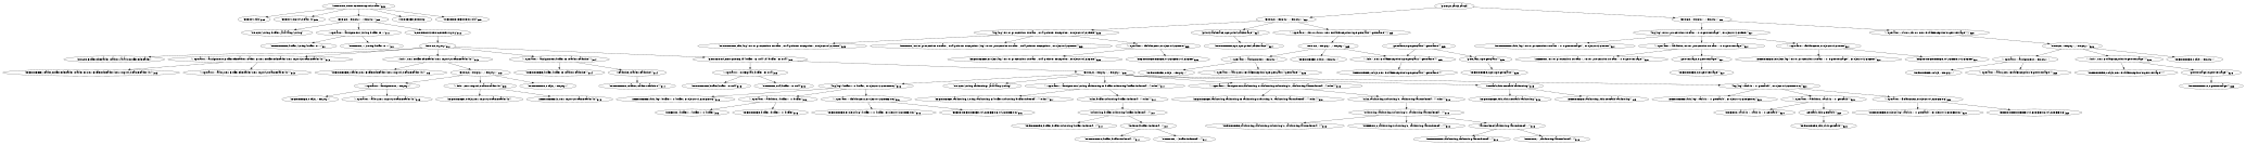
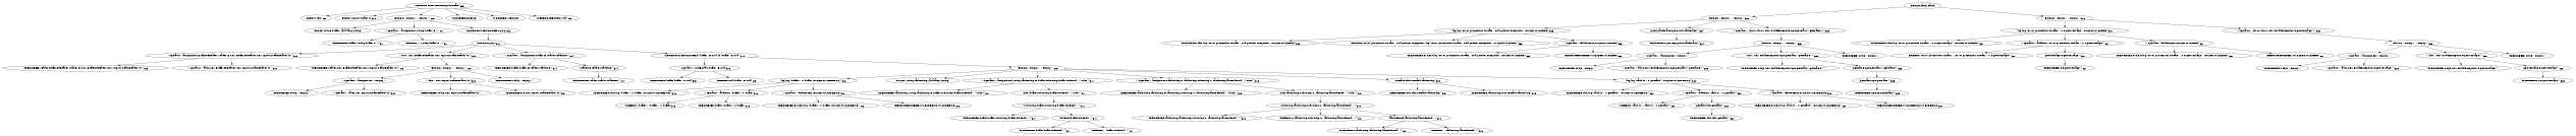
  digraph {
    n1 [label=<(METHOD,setProcessOutputStream)<SUB>309</SUB>>]
    n2 [label=<(PARAM,this)<SUB>309</SUB>>]
    n3 [label=<(PARAM,InputStream is)<SUB>309</SUB>>]
    n4 [label=<(BLOCK,&lt;empty&gt;,&lt;empty&gt;)<SUB>309</SUB>>]
    n5 [label=<(MODIFIER,PUBLIC)>]
+   n6 [label=<(MODIFIER,VIRTUAL)>]
    n7 [label=<(METHOD_RETURN,void)<SUB>309</SUB>>]
    n8 [label=<(LOCAL,String buffer: java.lang.String)>]
    n9 [label=<(&lt;operator&gt;.assignment,String buffer = &quot;&quot;)<SUB>311</SUB>>]
    n10 [label=<(CONTROL_STRUCTURE,try,try)<SUB>312</SUB>>]
    n11 [label=<(IDENTIFIER,buffer,String buffer = &quot;&quot;)<SUB>311</SUB>>]
    n12 [label=<(LITERAL,&quot;&quot;,String buffer = &quot;&quot;)<SUB>311</SUB>>]
    n13 [label=<(BLOCK,try,try)<SUB>312</SUB>>]
-   n14 [label=<(LOCAL,BufferedReader reader: java.io.BufferedReader)>]
    n15 [label=<(&lt;operator&gt;.assignment,BufferedReader reader = new BufferedReader(new InputStreamReader(is)))<SUB>313</SUB>>]
    n16 [label=<(&lt;init&gt;,new BufferedReader(new InputStreamReader(is)))<SUB>313</SUB>>]
    n17 [label=<(&lt;operator&gt;.assignment,buffer = reader.readLine())<SUB>314</SUB>>]
    n18 [label=<(CONTROL_STRUCTURE,if (buffer != null),if (buffer != null))<SUB>315</SUB>>]
    n19 [label=<(BLOCK,catch,catch)>]
    n20 [label=<(BLOCK,&lt;empty&gt;,&lt;empty&gt;)<SUB>322</SUB>>]
    n21 [label=<(BLOCK,&lt;empty&gt;,&lt;empty&gt;)<SUB>326</SUB>>]
    n22 [label=<(IDENTIFIER,reader,BufferedReader reader = new BufferedReader(new InputStreamReader(is)))<SUB>313</SUB>>]
    n23 [label=<(&lt;operator&gt;.alloc,new BufferedReader(new InputStreamReader(is)))<SUB>313</SUB>>]
    n24 [label=<(IDENTIFIER,reader,new BufferedReader(new InputStreamReader(is)))<SUB>313</SUB>>]
    n25 [label=<(BLOCK,&lt;empty&gt;,&lt;empty&gt;)<SUB>313</SUB>>]
    n26 [label=<(IDENTIFIER,buffer,buffer = reader.readLine())<SUB>314</SUB>>]
    n27 [label=<(readLine,reader.readLine())<SUB>314</SUB>>]
    n28 [label=<(&lt;operator&gt;.notEquals,buffer != null)<SUB>315</SUB>>]
    n29 [label=<(BLOCK,&lt;empty&gt;,&lt;empty&gt;)<SUB>315</SUB>>]
    n30 [label=<(&lt;operator&gt;.assignment,&lt;empty&gt;)>]
    n31 [label=<(&lt;init&gt;,new InputStreamReader(is))<SUB>313</SUB>>]
    n32 [label=<(IDENTIFIER,$obj6,&lt;empty&gt;)>]
    n33 [label=<(IDENTIFIER,$obj6,&lt;empty&gt;)>]
    n34 [label=<(&lt;operator&gt;.alloc,new InputStreamReader(is))<SUB>313</SUB>>]
    n35 [label=<(IDENTIFIER,$obj6,new InputStreamReader(is))>]
    n36 [label=<(IDENTIFIER,is,new InputStreamReader(is))<SUB>313</SUB>>]
    n37 [label=<(IDENTIFIER,reader,reader.readLine())<SUB>314</SUB>>]
    n38 [label=<(IDENTIFIER,buffer,buffer != null)<SUB>315</SUB>>]
    n39 [label=<(LITERAL,null,buffer != null)<SUB>315</SUB>>]
    n40 [label=<(log,log(&quot;buffer:&quot; + buffer, Project.MSG_DEBUG))<SUB>316</SUB>>]
    n41 [label=<(LOCAL,String taskstring: java.lang.String)>]
    n42 [label=<(&lt;operator&gt;.assignment,String taskstring = buffer.substring(buffer.indexOf(' ')).trim())<SUB>317</SUB>>]
    n43 [label=<(&lt;operator&gt;.assignment,taskstring = taskstring.substring(0, taskstring.lastIndexOf(' ')).trim())<SUB>318</SUB>>]
    n44 [label=<(setTask,this.setTask(taskstring))<SUB>319</SUB>>]
    n45 [label=<(log,log(&quot;task is &quot; + getTask(), Project.MSG_DEBUG))<SUB>320</SUB>>]
    n46 [label=<(IDENTIFIER,this,log(&quot;buffer:&quot; + buffer, Project.MSG_DEBUG))<SUB>316</SUB>>]
    n47 [label=<(&lt;operator&gt;.addition,&quot;buffer:&quot; + buffer)<SUB>316</SUB>>]
    n48 [label=<(&lt;operator&gt;.fieldAccess,Project.MSG_DEBUG)<SUB>316</SUB>>]
    n49 [label=<(IDENTIFIER,taskstring,String taskstring = buffer.substring(buffer.indexOf(' ')).trim())<SUB>317</SUB>>]
    n50 [label=<(trim,buffer.substring(buffer.indexOf(' ')).trim())<SUB>317</SUB>>]
    n51 [label=<(IDENTIFIER,taskstring,taskstring = taskstring.substring(0, taskstring.lastIndexOf(' ')).trim())<SUB>318</SUB>>]
    n52 [label=<(trim,taskstring.substring(0, taskstring.lastIndexOf(' ')).trim())<SUB>318</SUB>>]
    n53 [label=<(IDENTIFIER,this,this.setTask(taskstring))<SUB>319</SUB>>]
    n54 [label=<(IDENTIFIER,taskstring,this.setTask(taskstring))<SUB>319</SUB>>]
    n55 [label=<(IDENTIFIER,this,log(&quot;task is &quot; + getTask(), Project.MSG_DEBUG))<SUB>320</SUB>>]
    n56 [label=<(&lt;operator&gt;.addition,&quot;task is &quot; + getTask())<SUB>320</SUB>>]
    n57 [label=<(&lt;operator&gt;.fieldAccess,Project.MSG_DEBUG)<SUB>320</SUB>>]
    n58 [label=<(LITERAL,&quot;buffer:&quot;,&quot;buffer:&quot; + buffer)<SUB>316</SUB>>]
    n59 [label=<(IDENTIFIER,buffer,&quot;buffer:&quot; + buffer)<SUB>316</SUB>>]
    n60 [label=<(IDENTIFIER,Project,log(&quot;buffer:&quot; + buffer, Project.MSG_DEBUG))<SUB>316</SUB>>]
    n61 [label=<(FIELD_IDENTIFIER,MSG_DEBUG,MSG_DEBUG)<SUB>316</SUB>>]
    n62 [label=<(substring,buffer.substring(buffer.indexOf(' ')))<SUB>317</SUB>>]
    n63 [label=<(IDENTIFIER,buffer,buffer.substring(buffer.indexOf(' ')))<SUB>317</SUB>>]
    n64 [label=<(indexOf,buffer.indexOf(' '))<SUB>317</SUB>>]
    n65 [label=<(IDENTIFIER,buffer,buffer.indexOf(' '))<SUB>317</SUB>>]
    n66 [label=<(LITERAL,' ',buffer.indexOf(' '))<SUB>317</SUB>>]
    n67 [label=<(substring,taskstring.substring(0, taskstring.lastIndexOf(' ')))<SUB>318</SUB>>]
    n68 [label=<(IDENTIFIER,taskstring,taskstring.substring(0, taskstring.lastIndexOf(' ')))<SUB>318</SUB>>]
    n69 [label=<(LITERAL,0,taskstring.substring(0, taskstring.lastIndexOf(' ')))<SUB>318</SUB>>]
    n70 [label=<(lastIndexOf,taskstring.lastIndexOf(' '))<SUB>318</SUB>>]
    n71 [label=<(IDENTIFIER,taskstring,taskstring.lastIndexOf(' '))<SUB>318</SUB>>]
    n72 [label=<(LITERAL,' ',taskstring.lastIndexOf(' '))<SUB>318</SUB>>]
    n73 [label=<(LITERAL,&quot;task is &quot;,&quot;task is &quot; + getTask())<SUB>320</SUB>>]
    n74 [label=<(getTask,this.getTask())<SUB>320</SUB>>]
    n75 [label=<(IDENTIFIER,Project,log(&quot;task is &quot; + getTask(), Project.MSG_DEBUG))<SUB>320</SUB>>]
    n76 [label=<(FIELD_IDENTIFIER,MSG_DEBUG,MSG_DEBUG)<SUB>320</SUB>>]
    n77 [label=<(IDENTIFIER,this,this.getTask())<SUB>320</SUB>>]
    n78 [label=<(log,log(&quot;error procession stream , null pointer exception&quot;, Project.MSG_ERR))<SUB>323</SUB>>]
    n79 [label=<(printStackTrace,npe.printStackTrace())<SUB>324</SUB>>]
    n80 [label=<(&lt;operator&gt;.throw,throw new BuildException(npe.getClass().getName());)<SUB>325</SUB>>]
    n81 [label=<(log,log(&quot;error procession stream &quot; + e.getMessage(), Project.MSG_ERR))<SUB>327</SUB>>]
    n82 [label=<(&lt;operator&gt;.throw,throw new BuildException(e.getMessage());)<SUB>328</SUB>>]
    n83 [label=<(IDENTIFIER,this,log(&quot;error procession stream , null pointer exception&quot;, Project.MSG_ERR))<SUB>323</SUB>>]
    n84 [label=<(LITERAL,&quot;error procession stream , null pointer exception&quot;,log(&quot;error procession stream , null pointer exception&quot;, Project.MSG_ERR))<SUB>323</SUB>>]
    n85 [label=<(&lt;operator&gt;.fieldAccess,Project.MSG_ERR)<SUB>323</SUB>>]
    n86 [label=<(IDENTIFIER,npe,npe.printStackTrace())<SUB>324</SUB>>]
    n87 [label=<(BLOCK,&lt;empty&gt;,&lt;empty&gt;)<SUB>325</SUB>>]
    n88 [label=<(IDENTIFIER,Project,log(&quot;error procession stream , null pointer exception&quot;, Project.MSG_ERR))<SUB>323</SUB>>]
    n89 [label=<(FIELD_IDENTIFIER,MSG_ERR,MSG_ERR)<SUB>323</SUB>>]
    n90 [label=<(&lt;operator&gt;.assignment,&lt;empty&gt;)>]
    n91 [label=<(&lt;init&gt;,new BuildException(npe.getClass().getName()))<SUB>325</SUB>>]
    n92 [label=<(IDENTIFIER,$obj8,&lt;empty&gt;)>]
    n93 [label=<(IDENTIFIER,$obj8,&lt;empty&gt;)>]
    n94 [label=<(&lt;operator&gt;.alloc,new BuildException(npe.getClass().getName()))<SUB>325</SUB>>]
    n95 [label=<(IDENTIFIER,$obj8,new BuildException(npe.getClass().getName()))>]
    n96 [label=<(getName,npe.getClass().getName())<SUB>325</SUB>>]
    n97 [label=<(getClass,npe.getClass())<SUB>325</SUB>>]
    n98 [label=<(IDENTIFIER,npe,npe.getClass())<SUB>325</SUB>>]
    n99 [label=<(IDENTIFIER,this,log(&quot;error procession stream &quot; + e.getMessage(), Project.MSG_ERR))<SUB>327</SUB>>]
    n100 [label=<(&lt;operator&gt;.addition,&quot;error procession stream &quot; + e.getMessage())<SUB>327</SUB>>]
    n101 [label=<(&lt;operator&gt;.fieldAccess,Project.MSG_ERR)<SUB>327</SUB>>]
    n102 [label=<(BLOCK,&lt;empty&gt;,&lt;empty&gt;)<SUB>328</SUB>>]
    n103 [label=<(LITERAL,&quot;error procession stream &quot;,&quot;error procession stream &quot; + e.getMessage())<SUB>327</SUB>>]
    n104 [label=<(getMessage,e.getMessage())<SUB>327</SUB>>]
    n105 [label=<(IDENTIFIER,Project,log(&quot;error procession stream &quot; + e.getMessage(), Project.MSG_ERR))<SUB>327</SUB>>]
    n106 [label=<(FIELD_IDENTIFIER,MSG_ERR,MSG_ERR)<SUB>327</SUB>>]
    n107 [label=<(IDENTIFIER,e,e.getMessage())<SUB>327</SUB>>]
    n108 [label=<(&lt;operator&gt;.assignment,&lt;empty&gt;)>]
    n109 [label=<(&lt;init&gt;,new BuildException(e.getMessage()))<SUB>328</SUB>>]
    n110 [label=<(IDENTIFIER,$obj9,&lt;empty&gt;)>]
    n111 [label=<(IDENTIFIER,$obj9,&lt;empty&gt;)>]
    n112 [label=<(&lt;operator&gt;.alloc,new BuildException(e.getMessage()))<SUB>328</SUB>>]
    n113 [label=<(IDENTIFIER,$obj9,new BuildException(e.getMessage()))>]
    n114 [label=<(getMessage,e.getMessage())<SUB>328</SUB>>]
    n115 [label=<(IDENTIFIER,e,e.getMessage())<SUB>328</SUB>>]
    n1 -> n2
    n1 -> n3
    n1 -> n4
    n1 -> n5
+   n1 -> n6
    n1 -> n7
    n4 -> n8
    n4 -> n9
    n4 -> n10
    n9 -> n11
    n9 -> n12
    n10 -> n13
-   n13 -> n14
    n13 -> n15
    n13 -> n16
    n13 -> n17
    n13 -> n18
    n15 -> n22
    n15 -> n23
    n16 -> n24
    n16 -> n25
    n17 -> n26
    n17 -> n27
    n18 -> n28
    n18 -> n29
    n19 -> n20
    n19 -> n21
    n20 -> n78
    n20 -> n79
    n20 -> n80
    n21 -> n81
    n21 -> n82
    n25 -> n30
    n25 -> n31
    n25 -> n32
    n27 -> n37
    n28 -> n38
    n28 -> n39
    n29 -> n40
    n29 -> n41
    n29 -> n42
    n29 -> n43
    n29 -> n44
    n29 -> n45
    n30 -> n33
    n30 -> n34
    n31 -> n35
    n31 -> n36
    n40 -> n46
    n40 -> n47
    n40 -> n48
    n42 -> n49
    n42 -> n50
    n43 -> n51
    n43 -> n52
    n44 -> n53
    n44 -> n54
    n45 -> n55
    n45 -> n56
    n45 -> n57
    n47 -> n58
    n47 -> n59
    n48 -> n60
    n48 -> n61
    n50 -> n62
    n52 -> n67
    n56 -> n73
    n56 -> n74
    n57 -> n75
    n57 -> n76
    n62 -> n63
    n62 -> n64
    n64 -> n65
    n64 -> n66
    n67 -> n68
    n67 -> n69
    n67 -> n70
    n70 -> n71
    n70 -> n72
    n74 -> n77
    n78 -> n83
    n78 -> n84
    n78 -> n85
    n79 -> n86
    n80 -> n87
    n81 -> n99
    n81 -> n100
    n81 -> n101
    n82 -> n102
    n85 -> n88
    n85 -> n89
    n87 -> n90
    n87 -> n91
    n87 -> n92
    n90 -> n93
    n90 -> n94
    n91 -> n95
-   n96 -> n91
+   n91 -> n96
    n96 -> n97
    n97 -> n98
    n100 -> n103
    n100 -> n104
    n101 -> n105
    n101 -> n106
    n102 -> n108
    n102 -> n109
    n102 -> n110
    n104 -> n107
    n108 -> n111
    n108 -> n112
    n109 -> n113
    n109 -> n114
    n114 -> n115
  }
